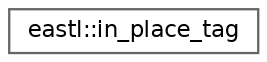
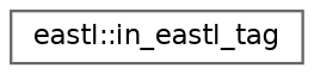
  digraph {
    rankdir=LR
-   n1 [color=grey40 fillcolor=white fontname=Helvetica fontsize=10 height=0.2 label="eastl::in_place_tag" shape=box style=filled width=0.4]
+   n1 [color=grey40 fillcolor=white fontname=Helvetica fontsize=10 height=0.2 label="eastl::in_eastl_tag" shape=box style=filled width=0.4]
  }
